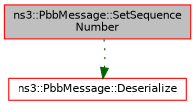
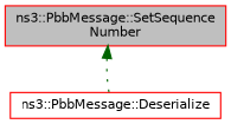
  digraph {
    rankdir=TB
    node [color=red fontname=Helvetica fontsize=10 shape=record style=filled]
    n1 [fillcolor=grey75 fontcolor=black height=0.2 label="ns3::PbbMessage::SetSequence\lNumber" width=0.4]
    n2 [fillcolor=white height=0.2 label="ns3::PbbMessage::Deserialize" width=0.4]
-   n2 -> n1 [color=darkgreen dir=back fontname=Helvetica fontsize=10 labelfontname=Helvetica labelfontsize=10 style=dotted]
+   n1 -> n2 [color=darkgreen dir=back fontname=Helvetica fontsize=10 labelfontname=Helvetica labelfontsize=10 style=dotted]
  }
